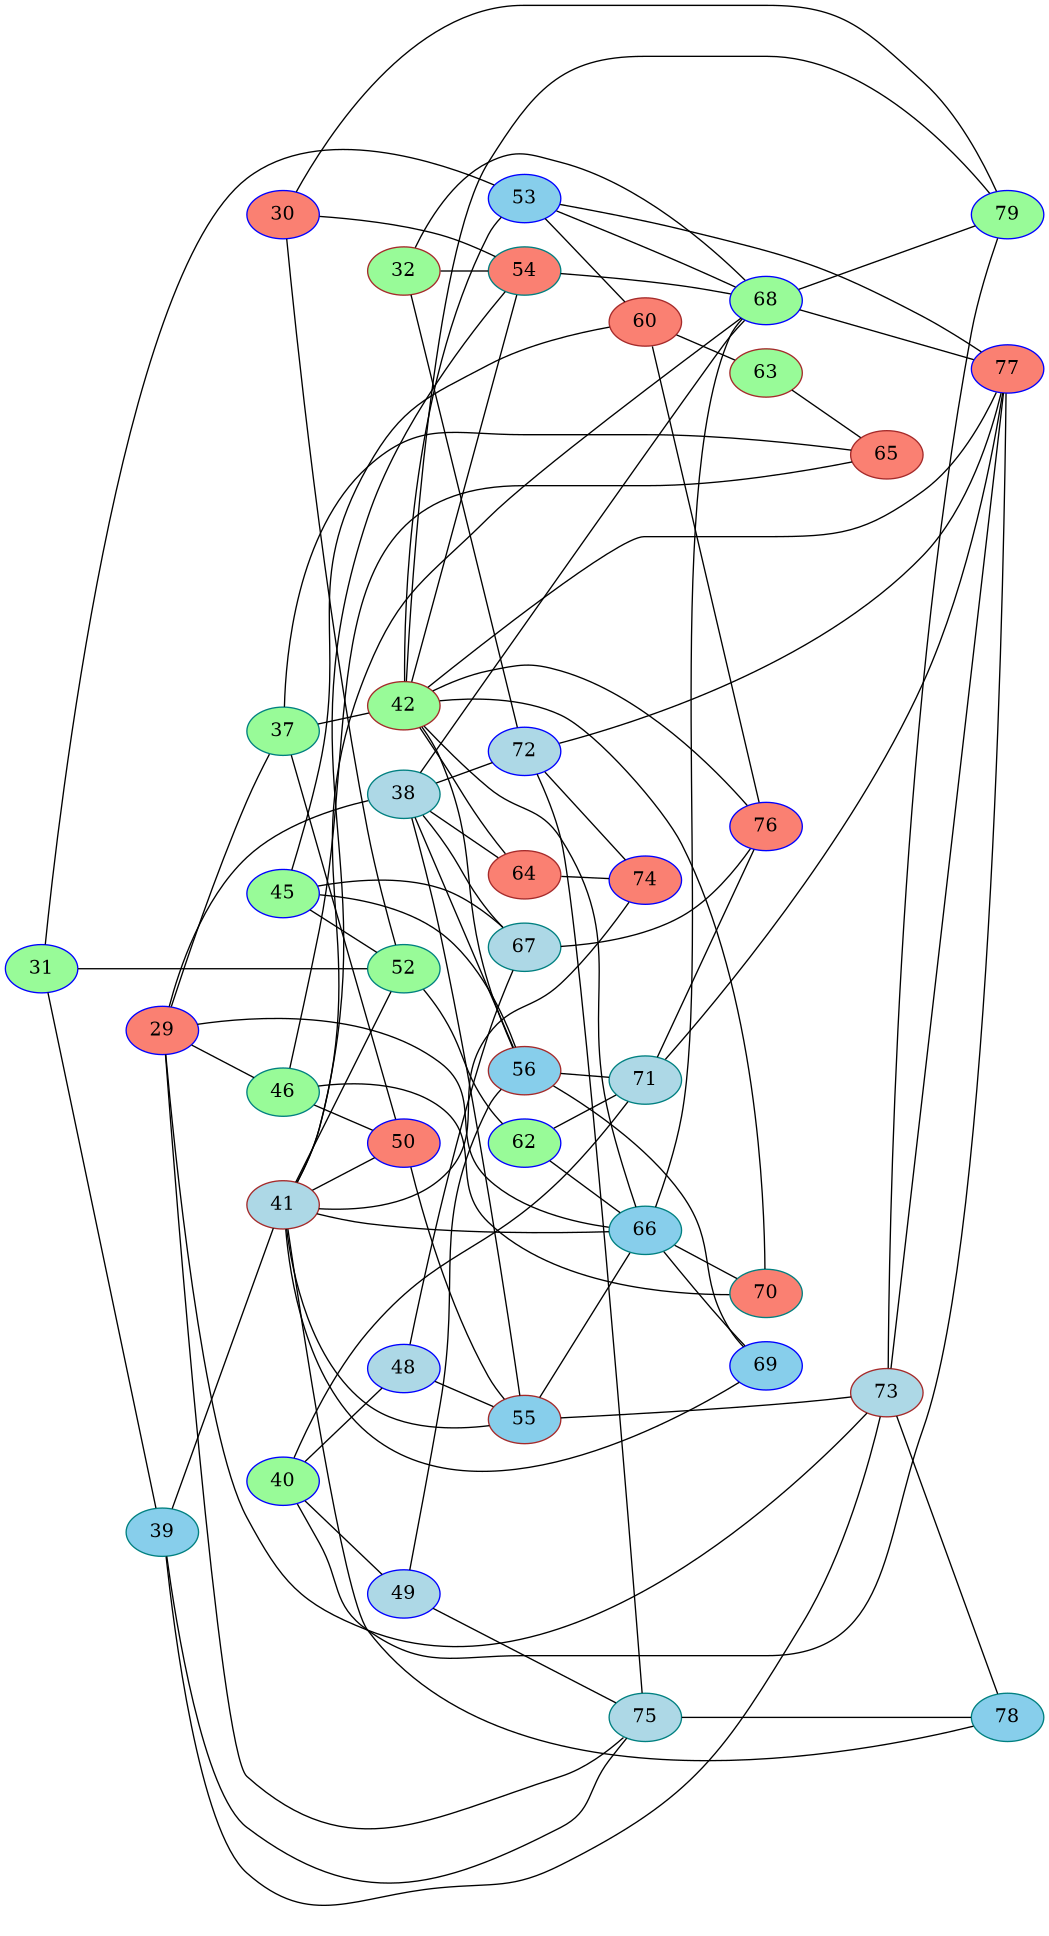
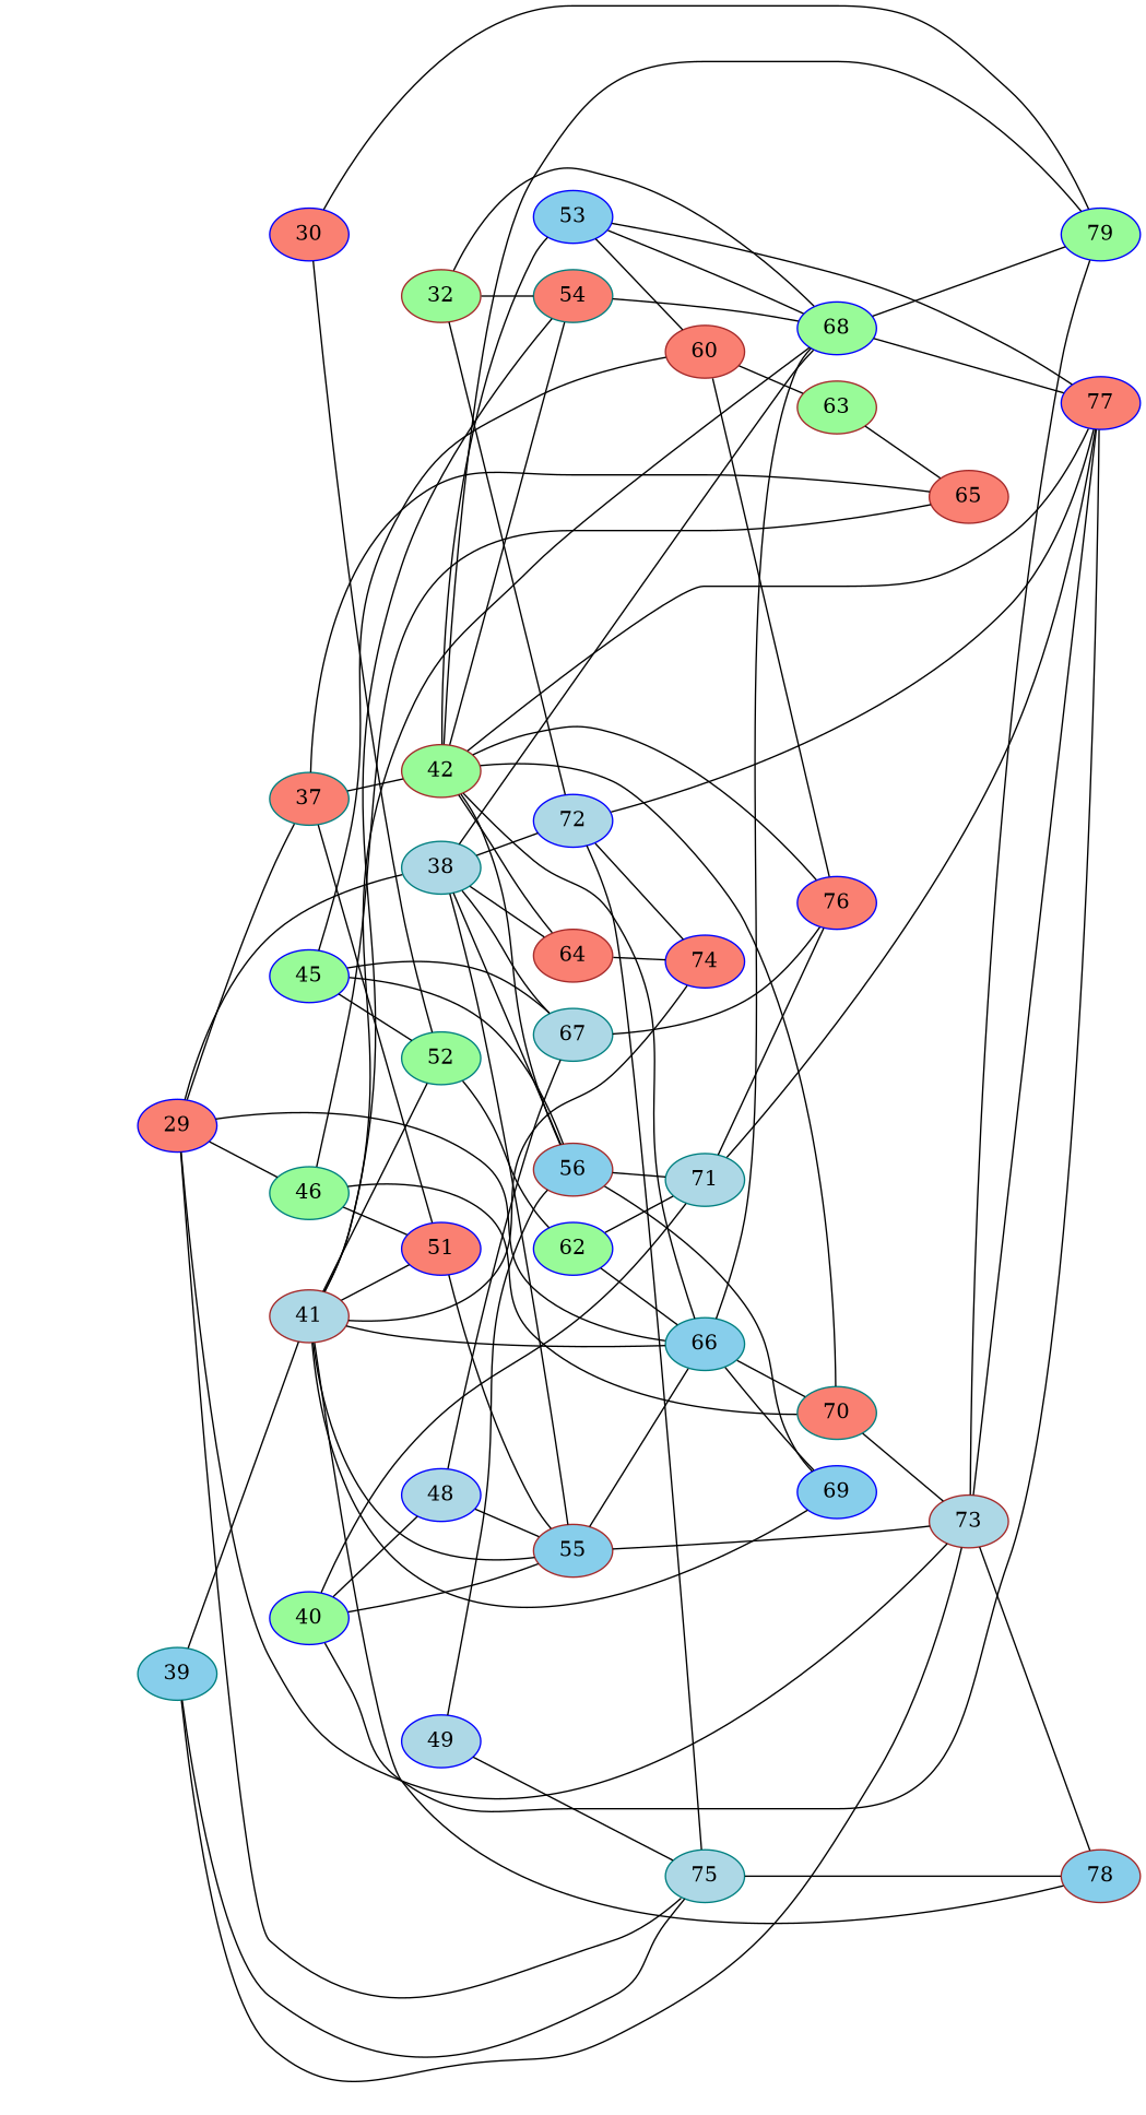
  graph {
    rankdir=LR
    node [color=blue fillcolor=salmon style=filled]
    29 [super="+26"]
-   37 [color=teal fillcolor=palegreen]
+   37 [color=teal]
    38 [color=teal fillcolor=lightblue super="+25+8"]
    46 [color=teal fillcolor=palegreen super="+34"]
    66 [color=teal fillcolor=skyblue super="+59+51"]
    73 [color=brown fillcolor=lightblue super="+61"]
    75 [color=teal fillcolor=lightblue super="+28"]
    42 [color=brown fillcolor=palegreen super="+35+36"]
-   50
+   50 [label=51]
    65 [color=brown]
    68 [fillcolor=palegreen super="+4+47+44"]
    72 [fillcolor=lightblue super="+9"]
    55 [color=brown fillcolor=skyblue super="+43"]
    56 [color=brown fillcolor=skyblue super="+12+17"]
    64 [color=brown super="+58"]
    67 [color=teal fillcolor=lightblue]
    70 [color=teal super="+24"]
    69 [fillcolor=skyblue]
    79 [fillcolor=palegreen]
    77 [super="+57+27+7"]
-   78 [color=teal fillcolor=skyblue]
+   78 [color=brown fillcolor=skyblue]
    52 [color=teal fillcolor=palegreen super="+21"]
    62 [fillcolor=palegreen]
    30
    54 [color=teal super="+23"]
-   31 [fillcolor=palegreen]
    39 [color=teal fillcolor=skyblue]
    53 [fillcolor=skyblue super="+13"]
    41 [color=brown fillcolor=lightblue super="+6+20+33"]
    60 [color=brown super="+16"]
    32 [color=brown fillcolor=palegreen]
    74
    76
    71 [color=teal fillcolor=lightblue super="+19"]
    40 [fillcolor=palegreen super="+1"]
    48 [fillcolor=lightblue]
    49 [fillcolor=lightblue]
    45 [fillcolor=palegreen]
    63 [color=brown fillcolor=palegreen]
    29 -- 37
    29 -- 38 [weight=2]
    29 -- 46
    29 -- 66 [weight=2]
    29 -- 73
    29 -- 75
    37 -- 42
    37 -- 50
    37 -- 65
    38 -- 68 [weight=2]
    38 -- 72
    38 -- 55 [weight=2]
    38 -- 56 [weight=2]
    38 -- 64 [weight=2]
    38 -- 67
    46 -- 50
    46 -- 65 [weight=2]
    46 -- 70 [weight=2]
    66 -- 68
    66 -- 70
    66 -- 69 [weight=2]
    73 -- 79
    73 -- 77
    73 -- 78
    75 -- 78 [weight=2]
    42 -- 66
    42 -- 56 [weight=2]
    42 -- 64 [weight=2]
    42 -- 70
    42 -- 79
    42 -- 77
    42 -- 54
    42 -- 53
    42 -- 76
    50 -- 55
    68 -- 79
    68 -- 77 [weight=2]
    72 -- 75
    72 -- 77
    72 -- 74
    55 -- 66
    55 -- 73
    56 -- 69
    56 -- 71
    64 -- 74
    67 -- 76
+   70 -- 73 [weight=2]
    52 -- 62
    62 -- 66
    62 -- 71
    30 -- 79
    30 -- 52
-   30 -- 54 [weight=2]
    54 -- 68
-   31 -- 52 [weight=2]
-   31 -- 39
-   31 -- 53
    39 -- 73
    39 -- 75
    39 -- 41
    53 -- 68
    53 -- 77 [weight=3]
    53 -- 60 [weight=2]
    41 -- 66
    41 -- 50
    41 -- 68
    41 -- 55
    41 -- 69
    41 -- 78
    41 -- 52
    41 -- 54 [weight=2]
    41 -- 74 [weight=2]
    60 -- 76
    60 -- 63 [weight=2]
    32 -- 68
    32 -- 72 [weight=2]
    32 -- 54
    71 -- 77
    71 -- 76
    40 -- 77
    40 -- 71 [weight=2]
    40 -- 48
-   40 -- 49 [weight=2]
+   40 -- 55 [weight=2]
    48 -- 55
    48 -- 67
    49 -- 75
    49 -- 56
    45 -- 56
    45 -- 67
    45 -- 52
    45 -- 60
    63 -- 65
  }
